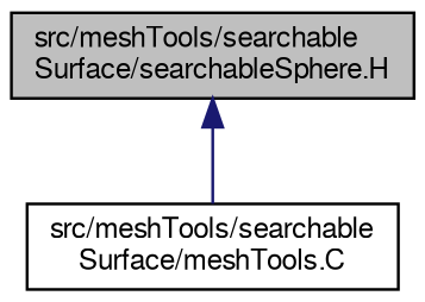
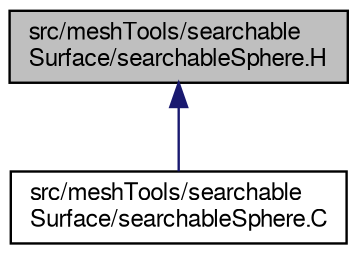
  digraph {
    node [color=black fontname=FreeSans fontsize=10 shape=record]
    n1 [fillcolor=grey75 fontcolor=black height=0.2 label="src/meshTools/searchable\lSurface/searchableSphere.H" style=filled width=0.4]
-   n2 [height=0.2 label="src/meshTools/searchable\lSurface/meshTools.C" width=0.4]
+   n2 [height=0.2 label="src/meshTools/searchable\lSurface/searchableSphere.C" width=0.4]
    n1 -> n2 [color=midnightblue dir=back fontname=FreeSans fontsize=10 labelfontname=FreeSans labelfontsize=10 style=solid]
  }
